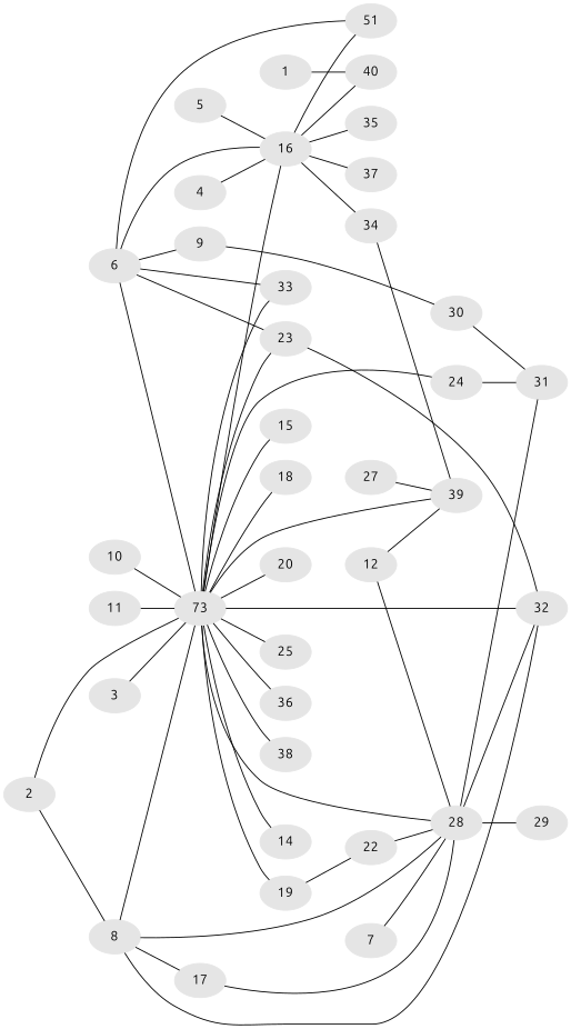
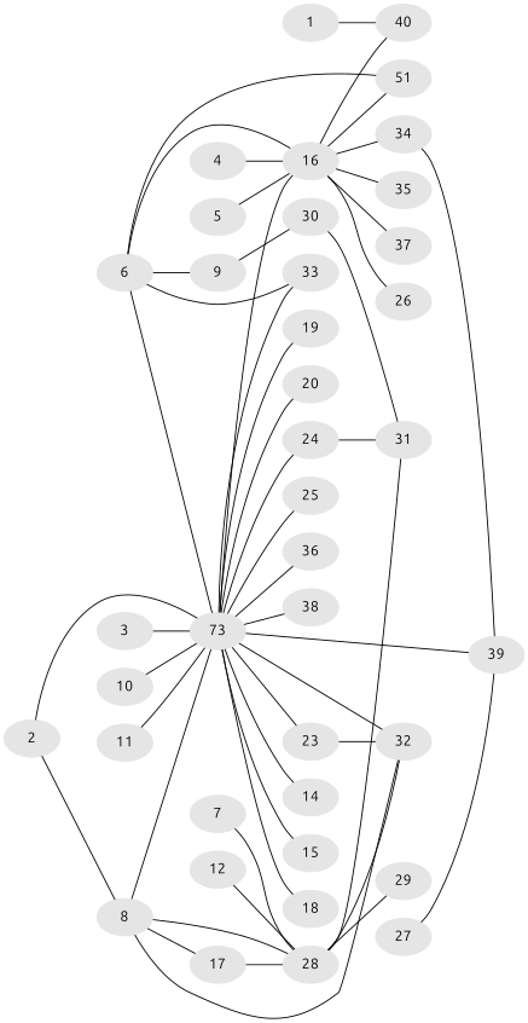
  graph {
    fontname=Ubuntu
    rankdir=LR
    node [color=gray90 fontname=Ubuntu style=filled]
    edge [fontname=Ubuntu weight=1.0]
    1
    40
    n3 [label=51]
    16
+   26
    34
    35
    37
    2
    8
    n11 [label=73]
    28
    17
    32
    23
    33
    39
    14
    15
    18
    19
    20
    24
    25
    36
    38
    3
    4
    5
    6
    9
    30
    7
    31
    29
    10
    11
    12
-   22
    27
    1 -- 40
    16 -- 40
    16 -- n3
+   16 -- 26
    16 -- 34
    16 -- 35
    16 -- 37
    34 -- 39
    2 -- 8
    2 -- n11
    8 -- n11
    8 -- 28
    8 -- 17
    8 -- 32
    n11 -- 16
-   n11 -- 28
    n11 -- 32 [weight=2.0]
    n11 -- 23
    n11 -- 33
    n11 -- 39
    n11 -- 14
    n11 -- 15
    n11 -- 18
    n11 -- 19
    n11 -- 20
    n11 -- 24
    n11 -- 25
    n11 -- 36
    n11 -- 38
    28 -- 32
    28 -- 31
    28 -- 29
    17 -- 28
    23 -- 32
-   19 -- 22
    24 -- 31
    3 -- n11
    4 -- 16
    5 -- 16
    6 -- n3
    6 -- 16
    6 -- n11
-   6 -- 23
    6 -- 33
    6 -- 9
    9 -- 30
    30 -- 31
    7 -- 28
    10 -- n11
    11 -- n11
    12 -- 28
-   12 -- 39
-   22 -- 28
    27 -- 39
  }
